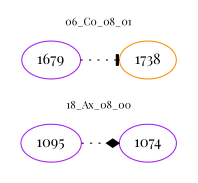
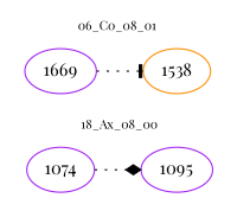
  digraph {
    fontname="Playfair Display"
    rankdir=LR
    node [color=purple fontname="Playfair Display"]
    edge [color=black fontname="Playfair Display" style=dotted]
    n1 [label=1074]
    n2 [label=1095]
-   n3 [label=1679]
-   n4 [color=darkorange label=1738]
+   n3 [label=1669]
+   n4 [color=darkorange label=1538]
    subgraph cluster_1 {
      color=white
      fontsize=10
      label="18_Ax_08_00"
      n1
      n2
    }
    subgraph cluster_2 {
      color=white
      fontsize=10
      label="06_C0_08_01"
      n3
      n4
    }
-   n2 -> n1 [arrowhead=diamond]
+   n1 -> n2 [arrowhead=diamond]
    n3 -> n4 [arrowhead=tee]
  }
